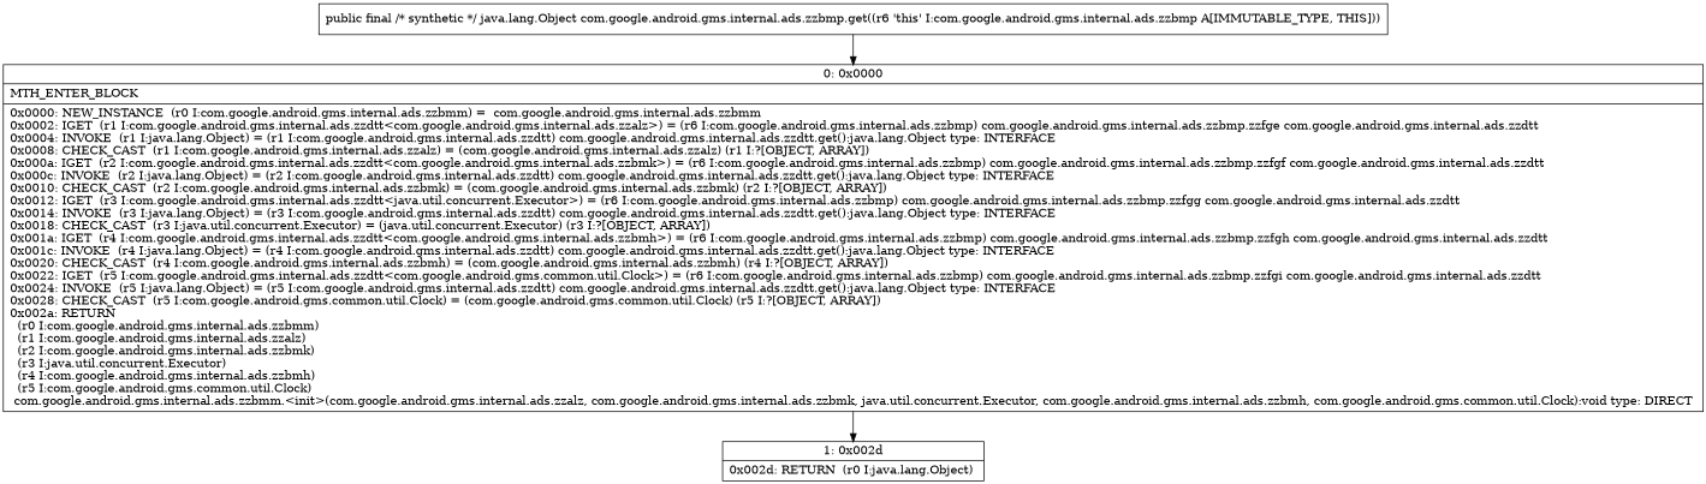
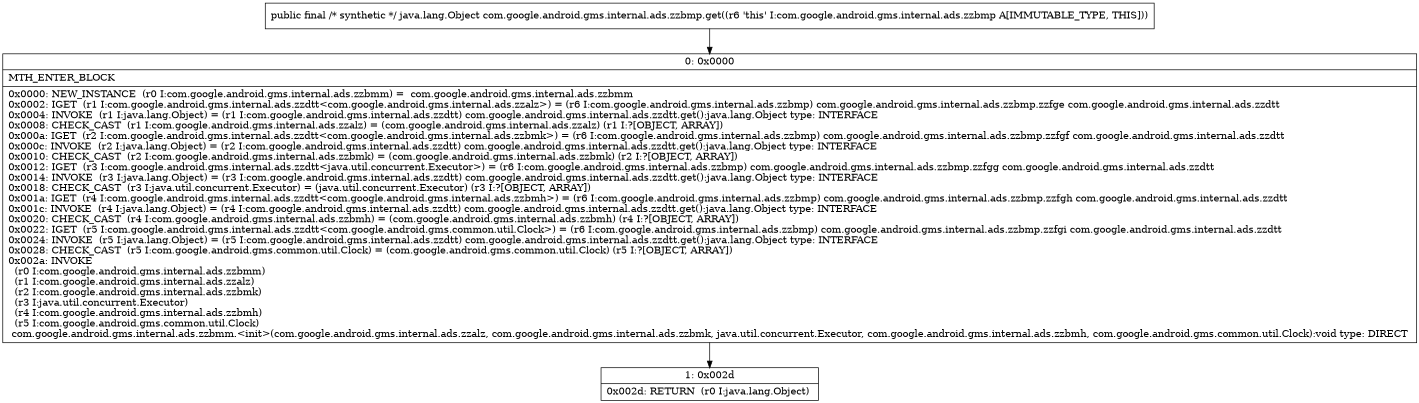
  digraph {
    fontname="DejaVu Serif"
    node [shape=record fontname="DejaVu Serif"]
    edge [fontname="DejaVu Serif"]
-   n1 [label="{0\:\ 0x0000|MTH_ENTER_BLOCK\l|0x0000: NEW_INSTANCE  (r0 I:com.google.android.gms.internal.ads.zzbmm) =  com.google.android.gms.internal.ads.zzbmm \l0x0002: IGET  (r1 I:com.google.android.gms.internal.ads.zzdtt\<com.google.android.gms.internal.ads.zzalz\>) = (r6 I:com.google.android.gms.internal.ads.zzbmp) com.google.android.gms.internal.ads.zzbmp.zzfge com.google.android.gms.internal.ads.zzdtt \l0x0004: INVOKE  (r1 I:java.lang.Object) = (r1 I:com.google.android.gms.internal.ads.zzdtt) com.google.android.gms.internal.ads.zzdtt.get():java.lang.Object type: INTERFACE \l0x0008: CHECK_CAST  (r1 I:com.google.android.gms.internal.ads.zzalz) = (com.google.android.gms.internal.ads.zzalz) (r1 I:?[OBJECT, ARRAY]) \l0x000a: IGET  (r2 I:com.google.android.gms.internal.ads.zzdtt\<com.google.android.gms.internal.ads.zzbmk\>) = (r6 I:com.google.android.gms.internal.ads.zzbmp) com.google.android.gms.internal.ads.zzbmp.zzfgf com.google.android.gms.internal.ads.zzdtt \l0x000c: INVOKE  (r2 I:java.lang.Object) = (r2 I:com.google.android.gms.internal.ads.zzdtt) com.google.android.gms.internal.ads.zzdtt.get():java.lang.Object type: INTERFACE \l0x0010: CHECK_CAST  (r2 I:com.google.android.gms.internal.ads.zzbmk) = (com.google.android.gms.internal.ads.zzbmk) (r2 I:?[OBJECT, ARRAY]) \l0x0012: IGET  (r3 I:com.google.android.gms.internal.ads.zzdtt\<java.util.concurrent.Executor\>) = (r6 I:com.google.android.gms.internal.ads.zzbmp) com.google.android.gms.internal.ads.zzbmp.zzfgg com.google.android.gms.internal.ads.zzdtt \l0x0014: INVOKE  (r3 I:java.lang.Object) = (r3 I:com.google.android.gms.internal.ads.zzdtt) com.google.android.gms.internal.ads.zzdtt.get():java.lang.Object type: INTERFACE \l0x0018: CHECK_CAST  (r3 I:java.util.concurrent.Executor) = (java.util.concurrent.Executor) (r3 I:?[OBJECT, ARRAY]) \l0x001a: IGET  (r4 I:com.google.android.gms.internal.ads.zzdtt\<com.google.android.gms.internal.ads.zzbmh\>) = (r6 I:com.google.android.gms.internal.ads.zzbmp) com.google.android.gms.internal.ads.zzbmp.zzfgh com.google.android.gms.internal.ads.zzdtt \l0x001c: INVOKE  (r4 I:java.lang.Object) = (r4 I:com.google.android.gms.internal.ads.zzdtt) com.google.android.gms.internal.ads.zzdtt.get():java.lang.Object type: INTERFACE \l0x0020: CHECK_CAST  (r4 I:com.google.android.gms.internal.ads.zzbmh) = (com.google.android.gms.internal.ads.zzbmh) (r4 I:?[OBJECT, ARRAY]) \l0x0022: IGET  (r5 I:com.google.android.gms.internal.ads.zzdtt\<com.google.android.gms.common.util.Clock\>) = (r6 I:com.google.android.gms.internal.ads.zzbmp) com.google.android.gms.internal.ads.zzbmp.zzfgi com.google.android.gms.internal.ads.zzdtt \l0x0024: INVOKE  (r5 I:java.lang.Object) = (r5 I:com.google.android.gms.internal.ads.zzdtt) com.google.android.gms.internal.ads.zzdtt.get():java.lang.Object type: INTERFACE \l0x0028: CHECK_CAST  (r5 I:com.google.android.gms.common.util.Clock) = (com.google.android.gms.common.util.Clock) (r5 I:?[OBJECT, ARRAY]) \l0x002a: RETURN  \l  (r0 I:com.google.android.gms.internal.ads.zzbmm)\l  (r1 I:com.google.android.gms.internal.ads.zzalz)\l  (r2 I:com.google.android.gms.internal.ads.zzbmk)\l  (r3 I:java.util.concurrent.Executor)\l  (r4 I:com.google.android.gms.internal.ads.zzbmh)\l  (r5 I:com.google.android.gms.common.util.Clock)\l com.google.android.gms.internal.ads.zzbmm.\<init\>(com.google.android.gms.internal.ads.zzalz, com.google.android.gms.internal.ads.zzbmk, java.util.concurrent.Executor, com.google.android.gms.internal.ads.zzbmh, com.google.android.gms.common.util.Clock):void type: DIRECT \l}"]
+   n1 [label="{0\:\ 0x0000|MTH_ENTER_BLOCK\l|0x0000: NEW_INSTANCE  (r0 I:com.google.android.gms.internal.ads.zzbmm) =  com.google.android.gms.internal.ads.zzbmm \l0x0002: IGET  (r1 I:com.google.android.gms.internal.ads.zzdtt\<com.google.android.gms.internal.ads.zzalz\>) = (r6 I:com.google.android.gms.internal.ads.zzbmp) com.google.android.gms.internal.ads.zzbmp.zzfge com.google.android.gms.internal.ads.zzdtt \l0x0004: INVOKE  (r1 I:java.lang.Object) = (r1 I:com.google.android.gms.internal.ads.zzdtt) com.google.android.gms.internal.ads.zzdtt.get():java.lang.Object type: INTERFACE \l0x0008: CHECK_CAST  (r1 I:com.google.android.gms.internal.ads.zzalz) = (com.google.android.gms.internal.ads.zzalz) (r1 I:?[OBJECT, ARRAY]) \l0x000a: IGET  (r2 I:com.google.android.gms.internal.ads.zzdtt\<com.google.android.gms.internal.ads.zzbmk\>) = (r6 I:com.google.android.gms.internal.ads.zzbmp) com.google.android.gms.internal.ads.zzbmp.zzfgf com.google.android.gms.internal.ads.zzdtt \l0x000c: INVOKE  (r2 I:java.lang.Object) = (r2 I:com.google.android.gms.internal.ads.zzdtt) com.google.android.gms.internal.ads.zzdtt.get():java.lang.Object type: INTERFACE \l0x0010: CHECK_CAST  (r2 I:com.google.android.gms.internal.ads.zzbmk) = (com.google.android.gms.internal.ads.zzbmk) (r2 I:?[OBJECT, ARRAY]) \l0x0012: IGET  (r3 I:com.google.android.gms.internal.ads.zzdtt\<java.util.concurrent.Executor\>) = (r6 I:com.google.android.gms.internal.ads.zzbmp) com.google.android.gms.internal.ads.zzbmp.zzfgg com.google.android.gms.internal.ads.zzdtt \l0x0014: INVOKE  (r3 I:java.lang.Object) = (r3 I:com.google.android.gms.internal.ads.zzdtt) com.google.android.gms.internal.ads.zzdtt.get():java.lang.Object type: INTERFACE \l0x0018: CHECK_CAST  (r3 I:java.util.concurrent.Executor) = (java.util.concurrent.Executor) (r3 I:?[OBJECT, ARRAY]) \l0x001a: IGET  (r4 I:com.google.android.gms.internal.ads.zzdtt\<com.google.android.gms.internal.ads.zzbmh\>) = (r6 I:com.google.android.gms.internal.ads.zzbmp) com.google.android.gms.internal.ads.zzbmp.zzfgh com.google.android.gms.internal.ads.zzdtt \l0x001c: INVOKE  (r4 I:java.lang.Object) = (r4 I:com.google.android.gms.internal.ads.zzdtt) com.google.android.gms.internal.ads.zzdtt.get():java.lang.Object type: INTERFACE \l0x0020: CHECK_CAST  (r4 I:com.google.android.gms.internal.ads.zzbmh) = (com.google.android.gms.internal.ads.zzbmh) (r4 I:?[OBJECT, ARRAY]) \l0x0022: IGET  (r5 I:com.google.android.gms.internal.ads.zzdtt\<com.google.android.gms.common.util.Clock\>) = (r6 I:com.google.android.gms.internal.ads.zzbmp) com.google.android.gms.internal.ads.zzbmp.zzfgi com.google.android.gms.internal.ads.zzdtt \l0x0024: INVOKE  (r5 I:java.lang.Object) = (r5 I:com.google.android.gms.internal.ads.zzdtt) com.google.android.gms.internal.ads.zzdtt.get():java.lang.Object type: INTERFACE \l0x0028: CHECK_CAST  (r5 I:com.google.android.gms.common.util.Clock) = (com.google.android.gms.common.util.Clock) (r5 I:?[OBJECT, ARRAY]) \l0x002a: INVOKE  \l  (r0 I:com.google.android.gms.internal.ads.zzbmm)\l  (r1 I:com.google.android.gms.internal.ads.zzalz)\l  (r2 I:com.google.android.gms.internal.ads.zzbmk)\l  (r3 I:java.util.concurrent.Executor)\l  (r4 I:com.google.android.gms.internal.ads.zzbmh)\l  (r5 I:com.google.android.gms.common.util.Clock)\l com.google.android.gms.internal.ads.zzbmm.\<init\>(com.google.android.gms.internal.ads.zzalz, com.google.android.gms.internal.ads.zzbmk, java.util.concurrent.Executor, com.google.android.gms.internal.ads.zzbmh, com.google.android.gms.common.util.Clock):void type: DIRECT \l}"]
    n2 [label="{1\:\ 0x002d|0x002d: RETURN  (r0 I:java.lang.Object) \l}"]
    n3 [label="{public final \/* synthetic *\/ java.lang.Object com.google.android.gms.internal.ads.zzbmp.get((r6 'this' I:com.google.android.gms.internal.ads.zzbmp A[IMMUTABLE_TYPE, THIS])) }"]
    n1 -> n2
    n3 -> n1
  }
